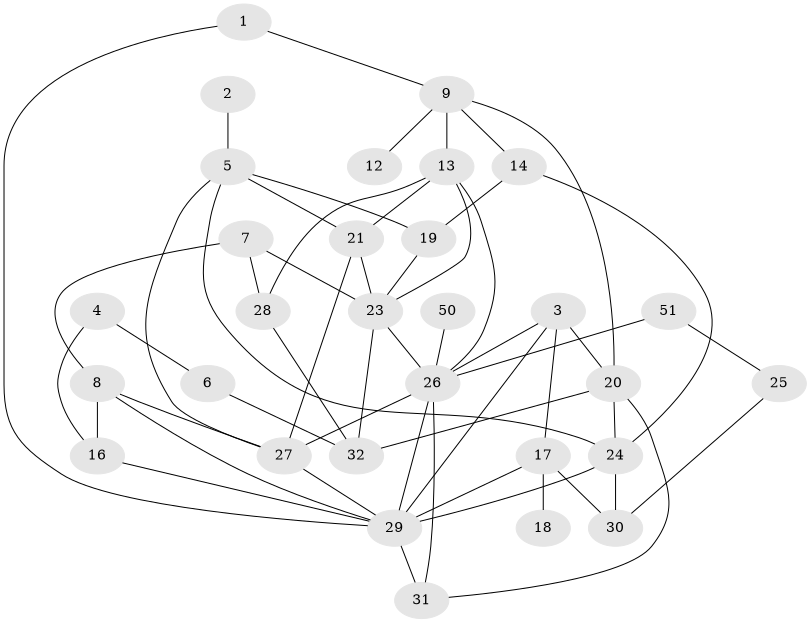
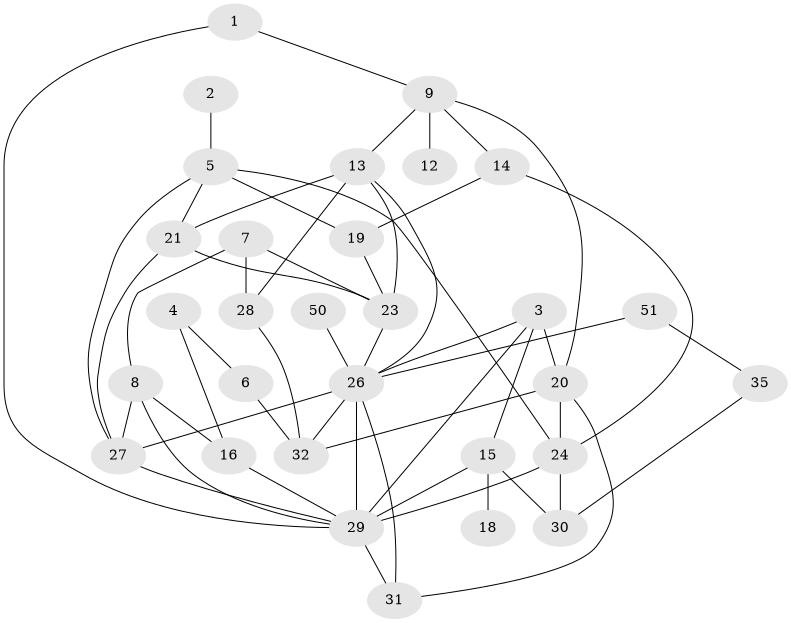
  graph {
    node [color=gray90 style=filled]
    edge [weight=1.0]
    1
    9
    29
    20
    12
    13
    14
    31
    2
    5
    19
    21
    24
    27
    3
-   15 [label=17]
+   15
    26
    18
    30
    32
    4
    6
    16
    23
    7
    8
    28
    n28 [label=50]
    n29 [label=51]
-   25
+   25 [label=35]
    1 -- 9
    1 -- 29
    9 -- 20
    9 -- 12
    9 -- 13
    9 -- 14
    29 -- 31 [weight=2.0]
    20 -- 31
    20 -- 24
    20 -- 32
    13 -- 21
    13 -- 26
    13 -- 23
    13 -- 28
    14 -- 19
    14 -- 24
    2 -- 5
    5 -- 19
    5 -- 21
    5 -- 24
    5 -- 27
    19 -- 23
    21 -- 27
    21 -- 23 [weight=2.0]
    24 -- 29
    24 -- 30
    27 -- 29 [weight=2.0]
    3 -- 29
    3 -- 20
    3 -- 15 [weight=2.0]
    3 -- 26
    15 -- 29 [weight=2.0]
    15 -- 18
    15 -- 30
    26 -- 29
    26 -- 31
    26 -- 27
-   23 -- 32
+   26 -- 32
    4 -- 6
    4 -- 16
    6 -- 32
    16 -- 29
    23 -- 26
    7 -- 23
    7 -- 8
    7 -- 28
    8 -- 29 [weight=2.0]
    8 -- 27
    8 -- 16
    28 -- 32
    n28 -- 26
    n29 -- 26
    n29 -- 25
    25 -- 30
  }
